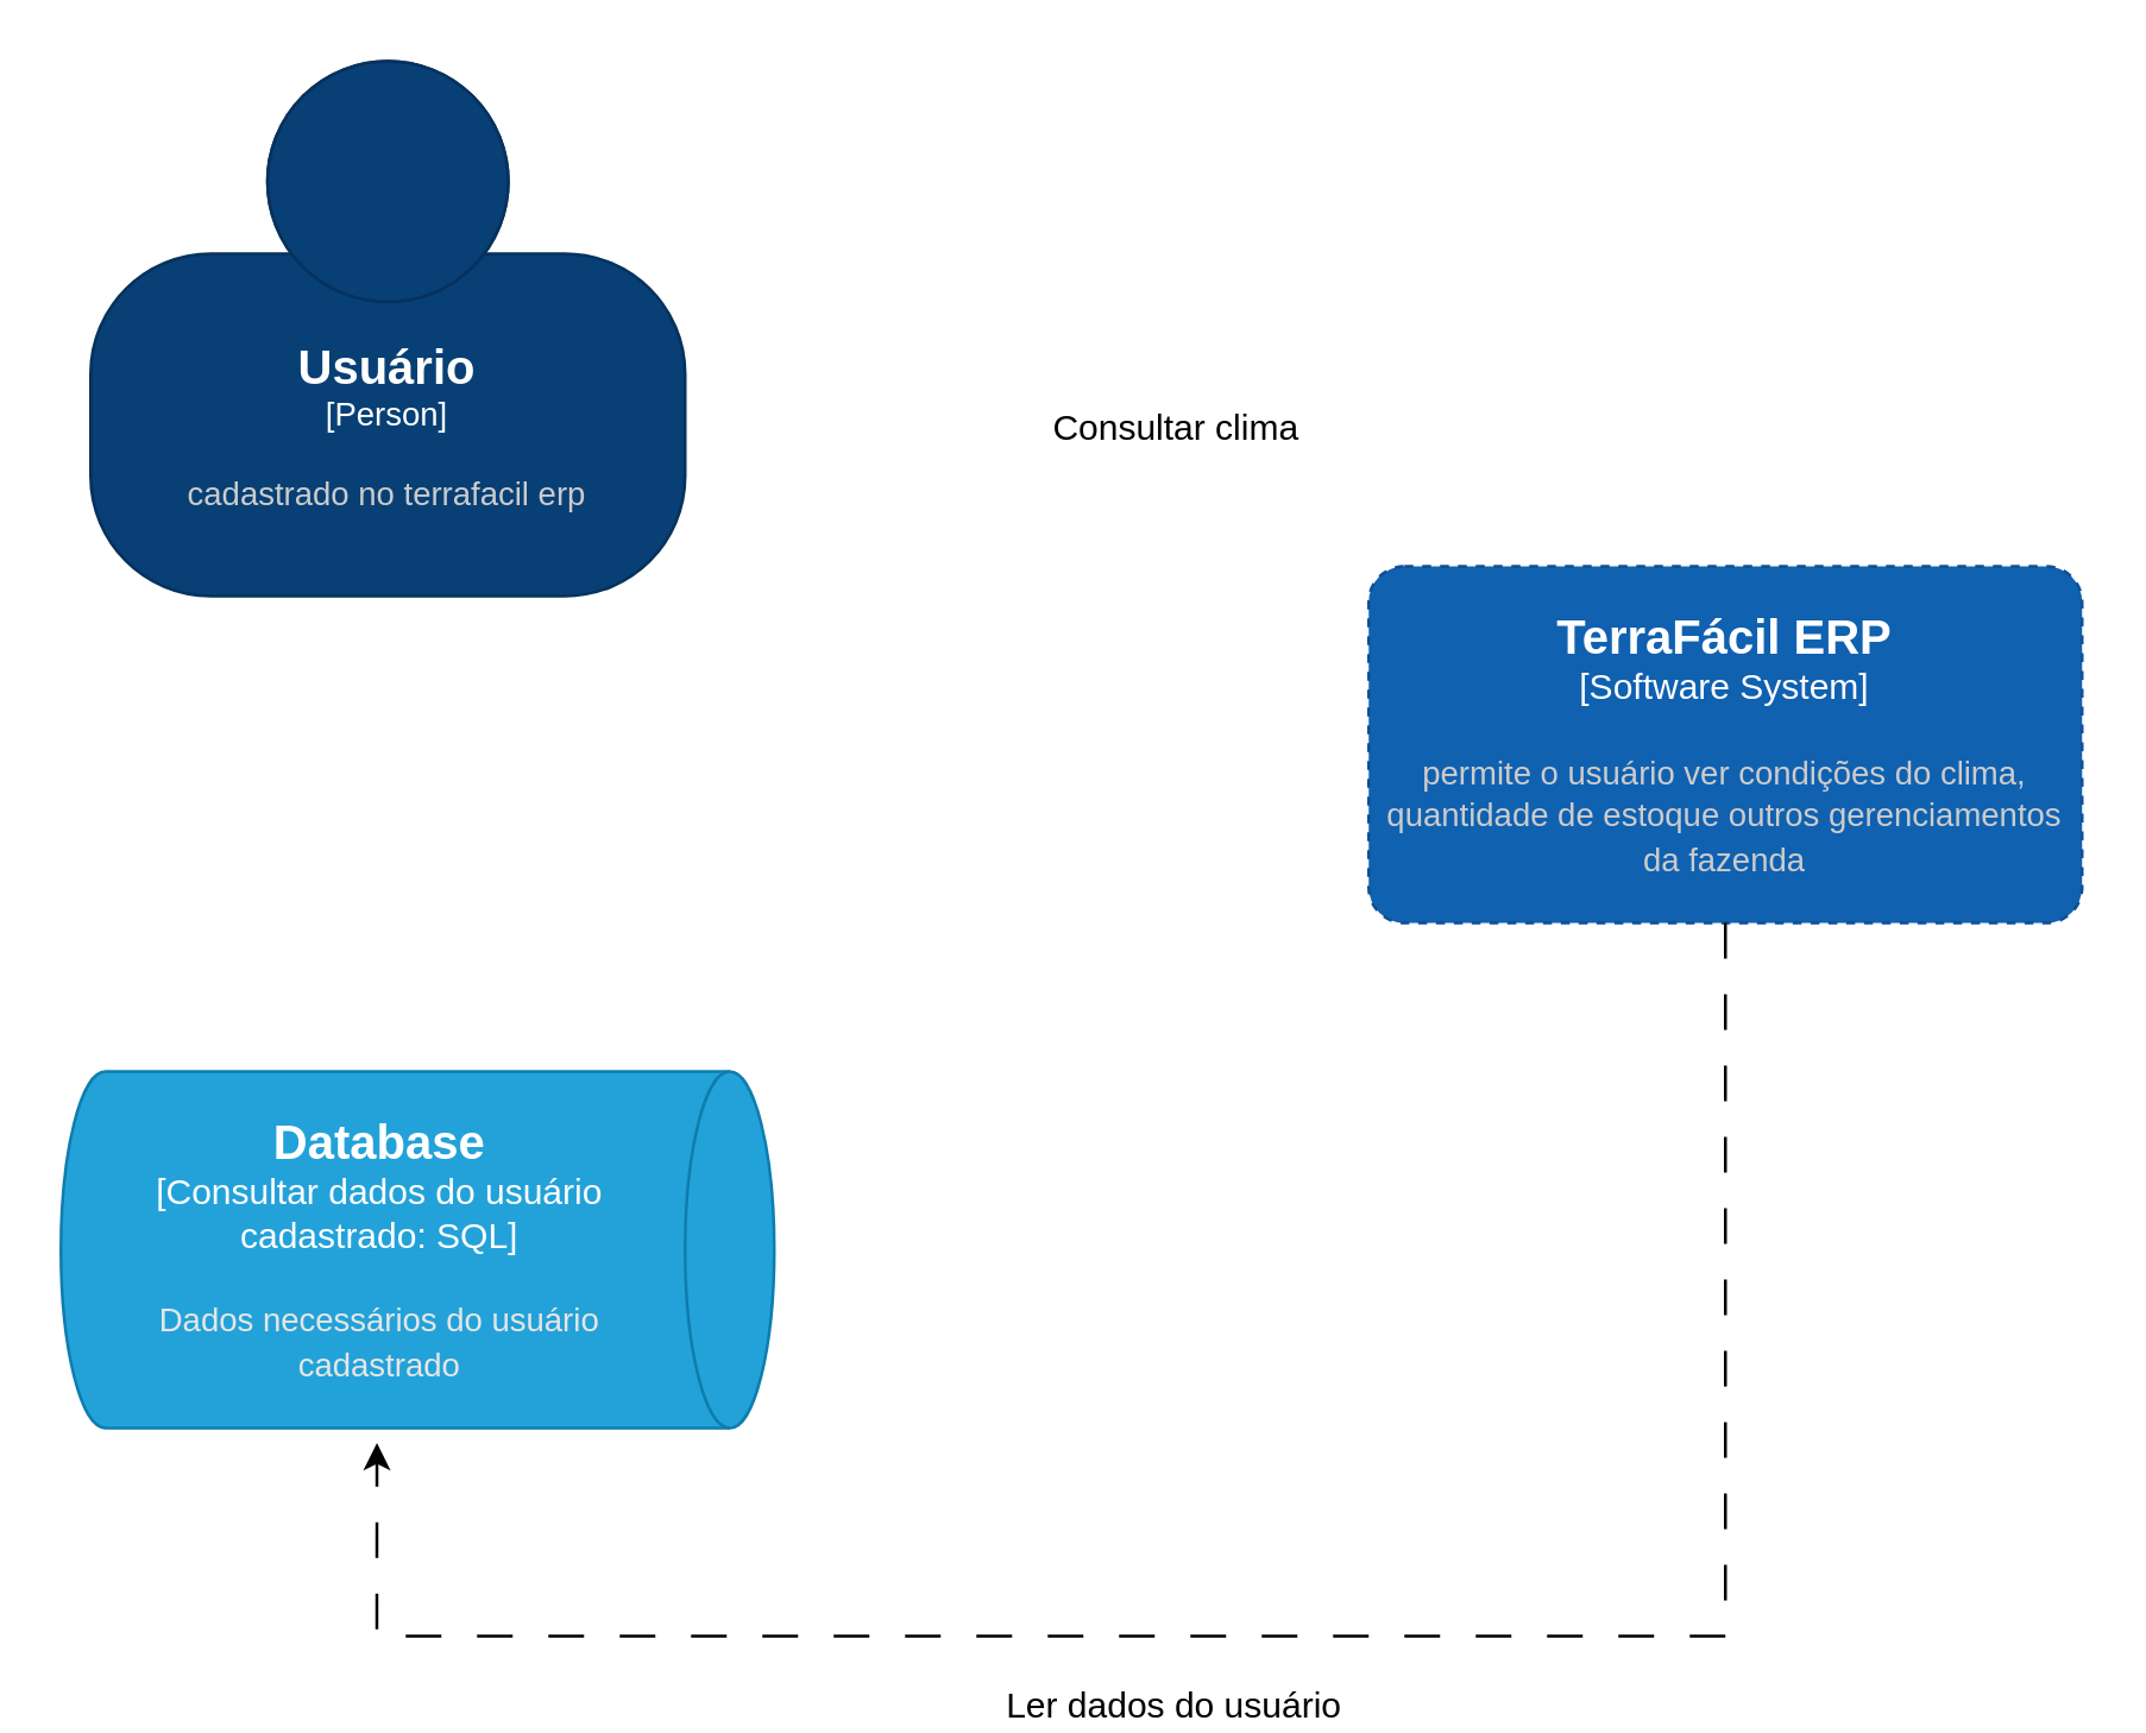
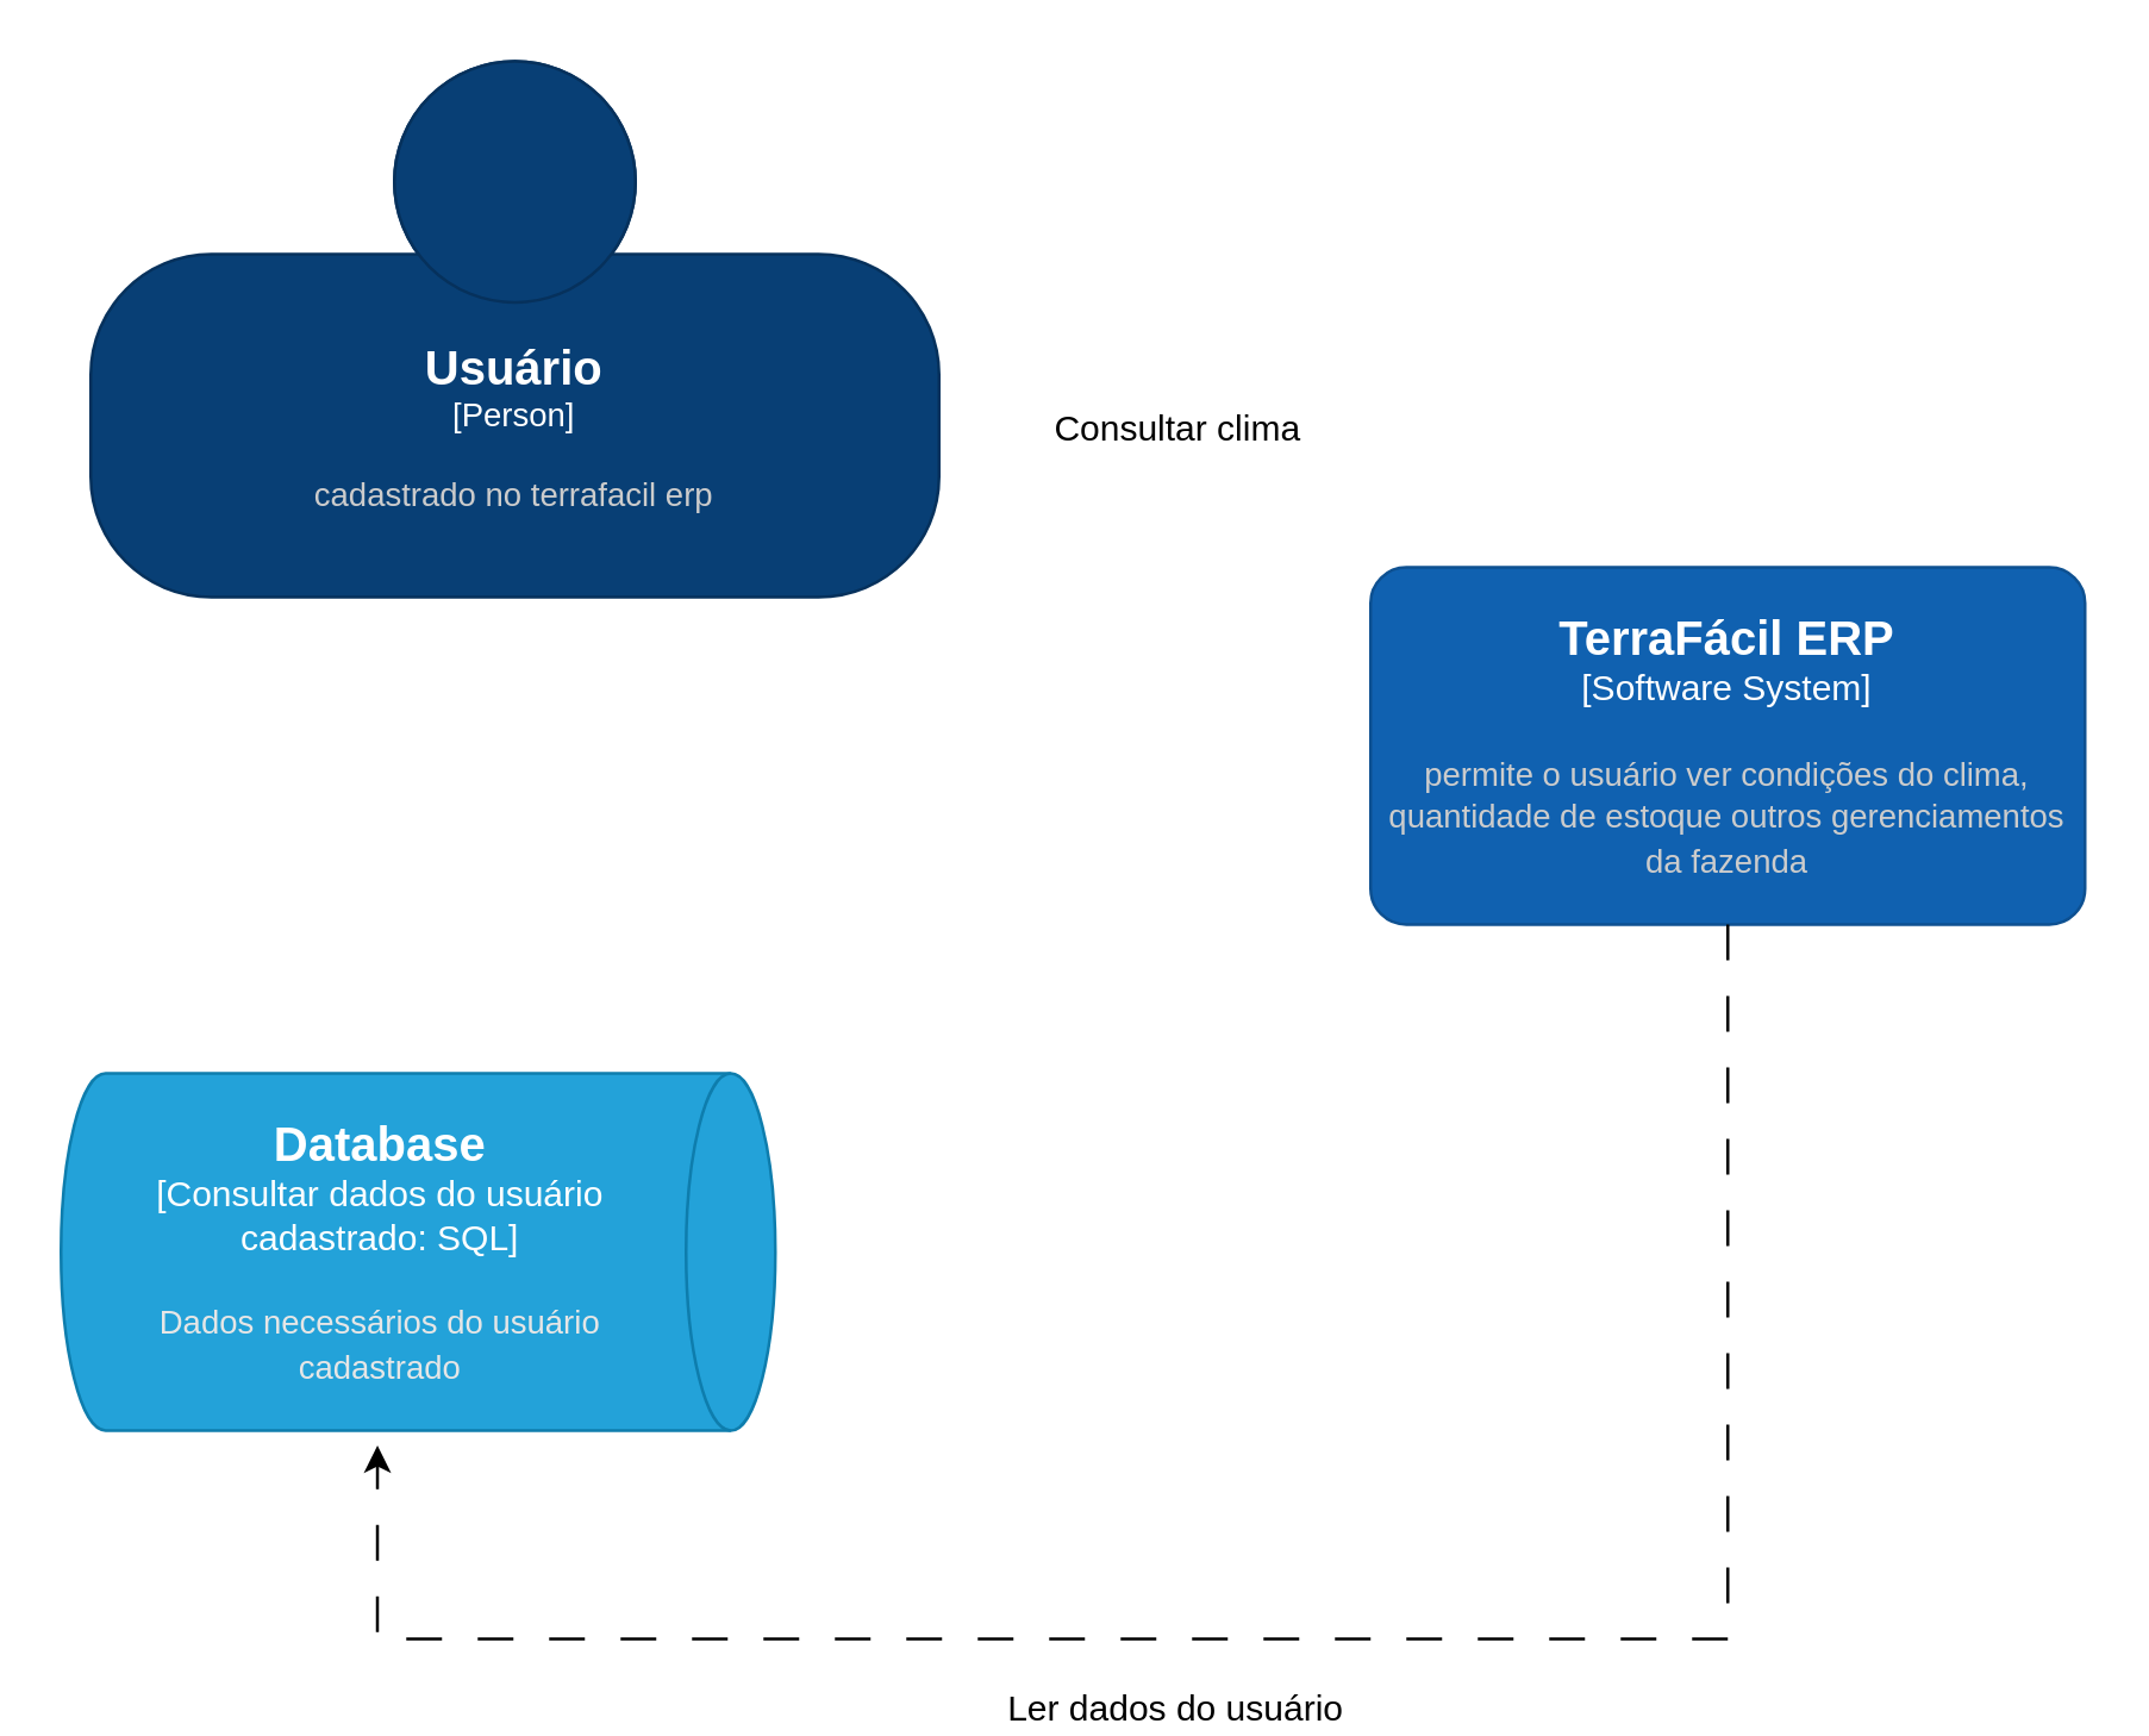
  <mxCell id="0" />
  <mxCell id="1" parent="0" />
- <mxCell id="2" value="&lt;font style=&quot;font-size: 16px&quot;&gt;&lt;b&gt;Usuário &lt;/b&gt;&lt;/font&gt;&lt;div&gt;[Person]&lt;/div&gt;&lt;br&gt;&lt;div&gt;&lt;font style=&quot;font-size: 11px&quot;&gt;&lt;font color=&quot;#cccccc&quot;&gt;cadastrado no terrafacil erp&lt;/font&gt;&lt;/div&gt;" style="html=1;fontSize=11;dashed=0;whiteSpace=wrap;fillColor=#083F75;strokeColor=#06315C;fontColor=#ffffff;shape=mxgraph.c4.person2;align=center;metaEdit=1;points=[[0.5,0,0],[1,0.5,0],[1,0.75,0],[0.75,1,0],[0.5,1,0],[0.25,1,0],[0,0.75,0],[0,0.5,0]];resizable=0;" vertex="1" parent="1"><mxGeometry x="30" y="20" width="200" height="180" as="geometry" /></mxCell>
- <mxCell id="3" value="&lt;font style=&quot;font-size: 16px&quot;&gt;&lt;b&gt;TerraFácil ERP&lt;/b&gt;&lt;/font&gt;&lt;div&gt;[Software System]&lt;/div&gt;&lt;br&gt;&lt;div&gt;&lt;font style=&quot;font-size: 11px&quot;&gt;&lt;font color=&quot;#cccccc&quot;&gt;permite o usuário ver condições do clima, quantidade de estoque outros gerenciamentos da fazenda&lt;/font&gt;&lt;/div&gt;" style="rounded=1;whiteSpace=wrap;html=1;labelBackgroundColor=none;fillColor=#1061B0;fontColor=#ffffff;align=center;arcSize=10;strokeColor=#0D5091;metaEdit=1;resizable=0;points=[[0.25,0,0],[0.5,0,0],[0.75,0,0],[1,0.25,0],[1,0.5,0],[1,0.75,0],[0.75,1,0],[0.5,1,0],[0.25,1,0],[0,0.75,0],[0,0.5,0],[0,0.25,0]];dashed=1;" vertex="1" parent="1"><mxGeometry x="460" y="190" width="240" height="120" as="geometry" /></mxCell>
+ <mxCell id="2" value="&lt;font style=&quot;font-size: 16px&quot;&gt;&lt;b&gt;Usuário &lt;/b&gt;&lt;/font&gt;&lt;div&gt;[Person]&lt;/div&gt;&lt;br&gt;&lt;div&gt;&lt;font style=&quot;font-size: 11px&quot;&gt;&lt;font color=&quot;#cccccc&quot;&gt;cadastrado no terrafacil erp&lt;/font&gt;&lt;/div&gt;" style="html=1;fontSize=11;dashed=0;whiteSpace=wrap;fillColor=#083F75;strokeColor=#06315C;fontColor=#ffffff;shape=mxgraph.c4.person2;align=center;metaEdit=1;points=[[0.5,0,0],[1,0.5,0],[1,0.75,0],[0.75,1,0],[0.5,1,0],[0.25,1,0],[0,0.75,0],[0,0.5,0]];resizable=0;" vertex="1" parent="1"><mxGeometry x="30" y="20" width="285" height="180" as="geometry" /></mxCell>
+ <mxCell id="3" value="&lt;font style=&quot;font-size: 16px&quot;&gt;&lt;b&gt;TerraFácil ERP&lt;/b&gt;&lt;/font&gt;&lt;div&gt;[Software System]&lt;/div&gt;&lt;br&gt;&lt;div&gt;&lt;font style=&quot;font-size: 11px&quot;&gt;&lt;font color=&quot;#cccccc&quot;&gt;permite o usuário ver condições do clima, quantidade de estoque outros gerenciamentos da fazenda&lt;/font&gt;&lt;/div&gt;" style="rounded=1;whiteSpace=wrap;html=1;labelBackgroundColor=none;fillColor=#1061B0;fontColor=#ffffff;align=center;arcSize=10;strokeColor=#0D5091;metaEdit=1;resizable=0;points=[[0.25,0,0],[0.5,0,0],[0.75,0,0],[1,0.25,0],[1,0.5,0],[1,0.75,0],[0.75,1,0],[0.5,1,0],[0.25,1,0],[0,0.75,0],[0,0.5,0],[0,0.25,0]];" vertex="1" parent="1"><mxGeometry x="460" y="190" width="240" height="120" as="geometry" /></mxCell>
  <mxCell id="4" value="Consultar clima" style="text;html=1;align=center;verticalAlign=top;resizable=0;points=[];autosize=1;strokeColor=none;fillColor=none;" vertex="1" parent="1"><mxGeometry x="340" y="130" width="110" height="30" as="geometry" /></mxCell>
  <mxCell id="5" value="&lt;font style=&quot;font-size: 16px&quot;&gt;&lt;b&gt;Database&lt;/b&gt;&lt;/font&gt;&lt;div&gt;[Consultar dados do usuário cadastrado:&amp;nbsp;SQL]&lt;/div&gt;&lt;br&gt;&lt;div&gt;&lt;font style=&quot;font-size: 11px&quot;&gt;&lt;font color=&quot;#E6E6E6&quot;&gt;Dados necessários do usuário cadastrado&lt;/font&gt;&lt;/div&gt;" style="shape=cylinder3;size=15;direction=south;whiteSpace=wrap;html=1;boundedLbl=1;rounded=0;labelBackgroundColor=none;fillColor=#23A2D9;fontSize=12;fontColor=#ffffff;align=center;strokeColor=#0E7DAD;metaEdit=1;points=[[0.5,0,0],[1,0.25,0],[1,0.5,0],[1,0.75,0],[0.5,1,0],[0,0.75,0],[0,0.5,0],[0,0.25,0]];resizable=0;" vertex="1" parent="1"><mxGeometry x="20" y="360" width="240" height="120" as="geometry" /></mxCell>
  <mxCell id="6" style="edgeStyle=orthogonalEdgeStyle;rounded=0;orthogonalLoop=1;jettySize=auto;html=1;exitX=0.5;exitY=1;exitDx=0;exitDy=0;exitPerimeter=0;entryX=1.042;entryY=0.557;entryDx=0;entryDy=0;entryPerimeter=0;dashed=1;dashPattern=12 12;" edge="1" parent="1" source="3" target="5"><mxGeometry relative="1" as="geometry"><Array as="points"><mxPoint x="580" y="550" /><mxPoint x="126" y="550" /></Array></mxGeometry></mxCell>
  <mxCell id="7" value="Ler dados do usuário&amp;nbsp;" style="edgeLabel;html=1;align=center;verticalAlign=top;resizable=0;points=[];fontSize=12;" vertex="1" connectable="0" parent="6"><mxGeometry x="0.227" y="2" relative="1" as="geometry"><mxPoint x="40" y="8" as="offset" /></mxGeometry></mxCell>
